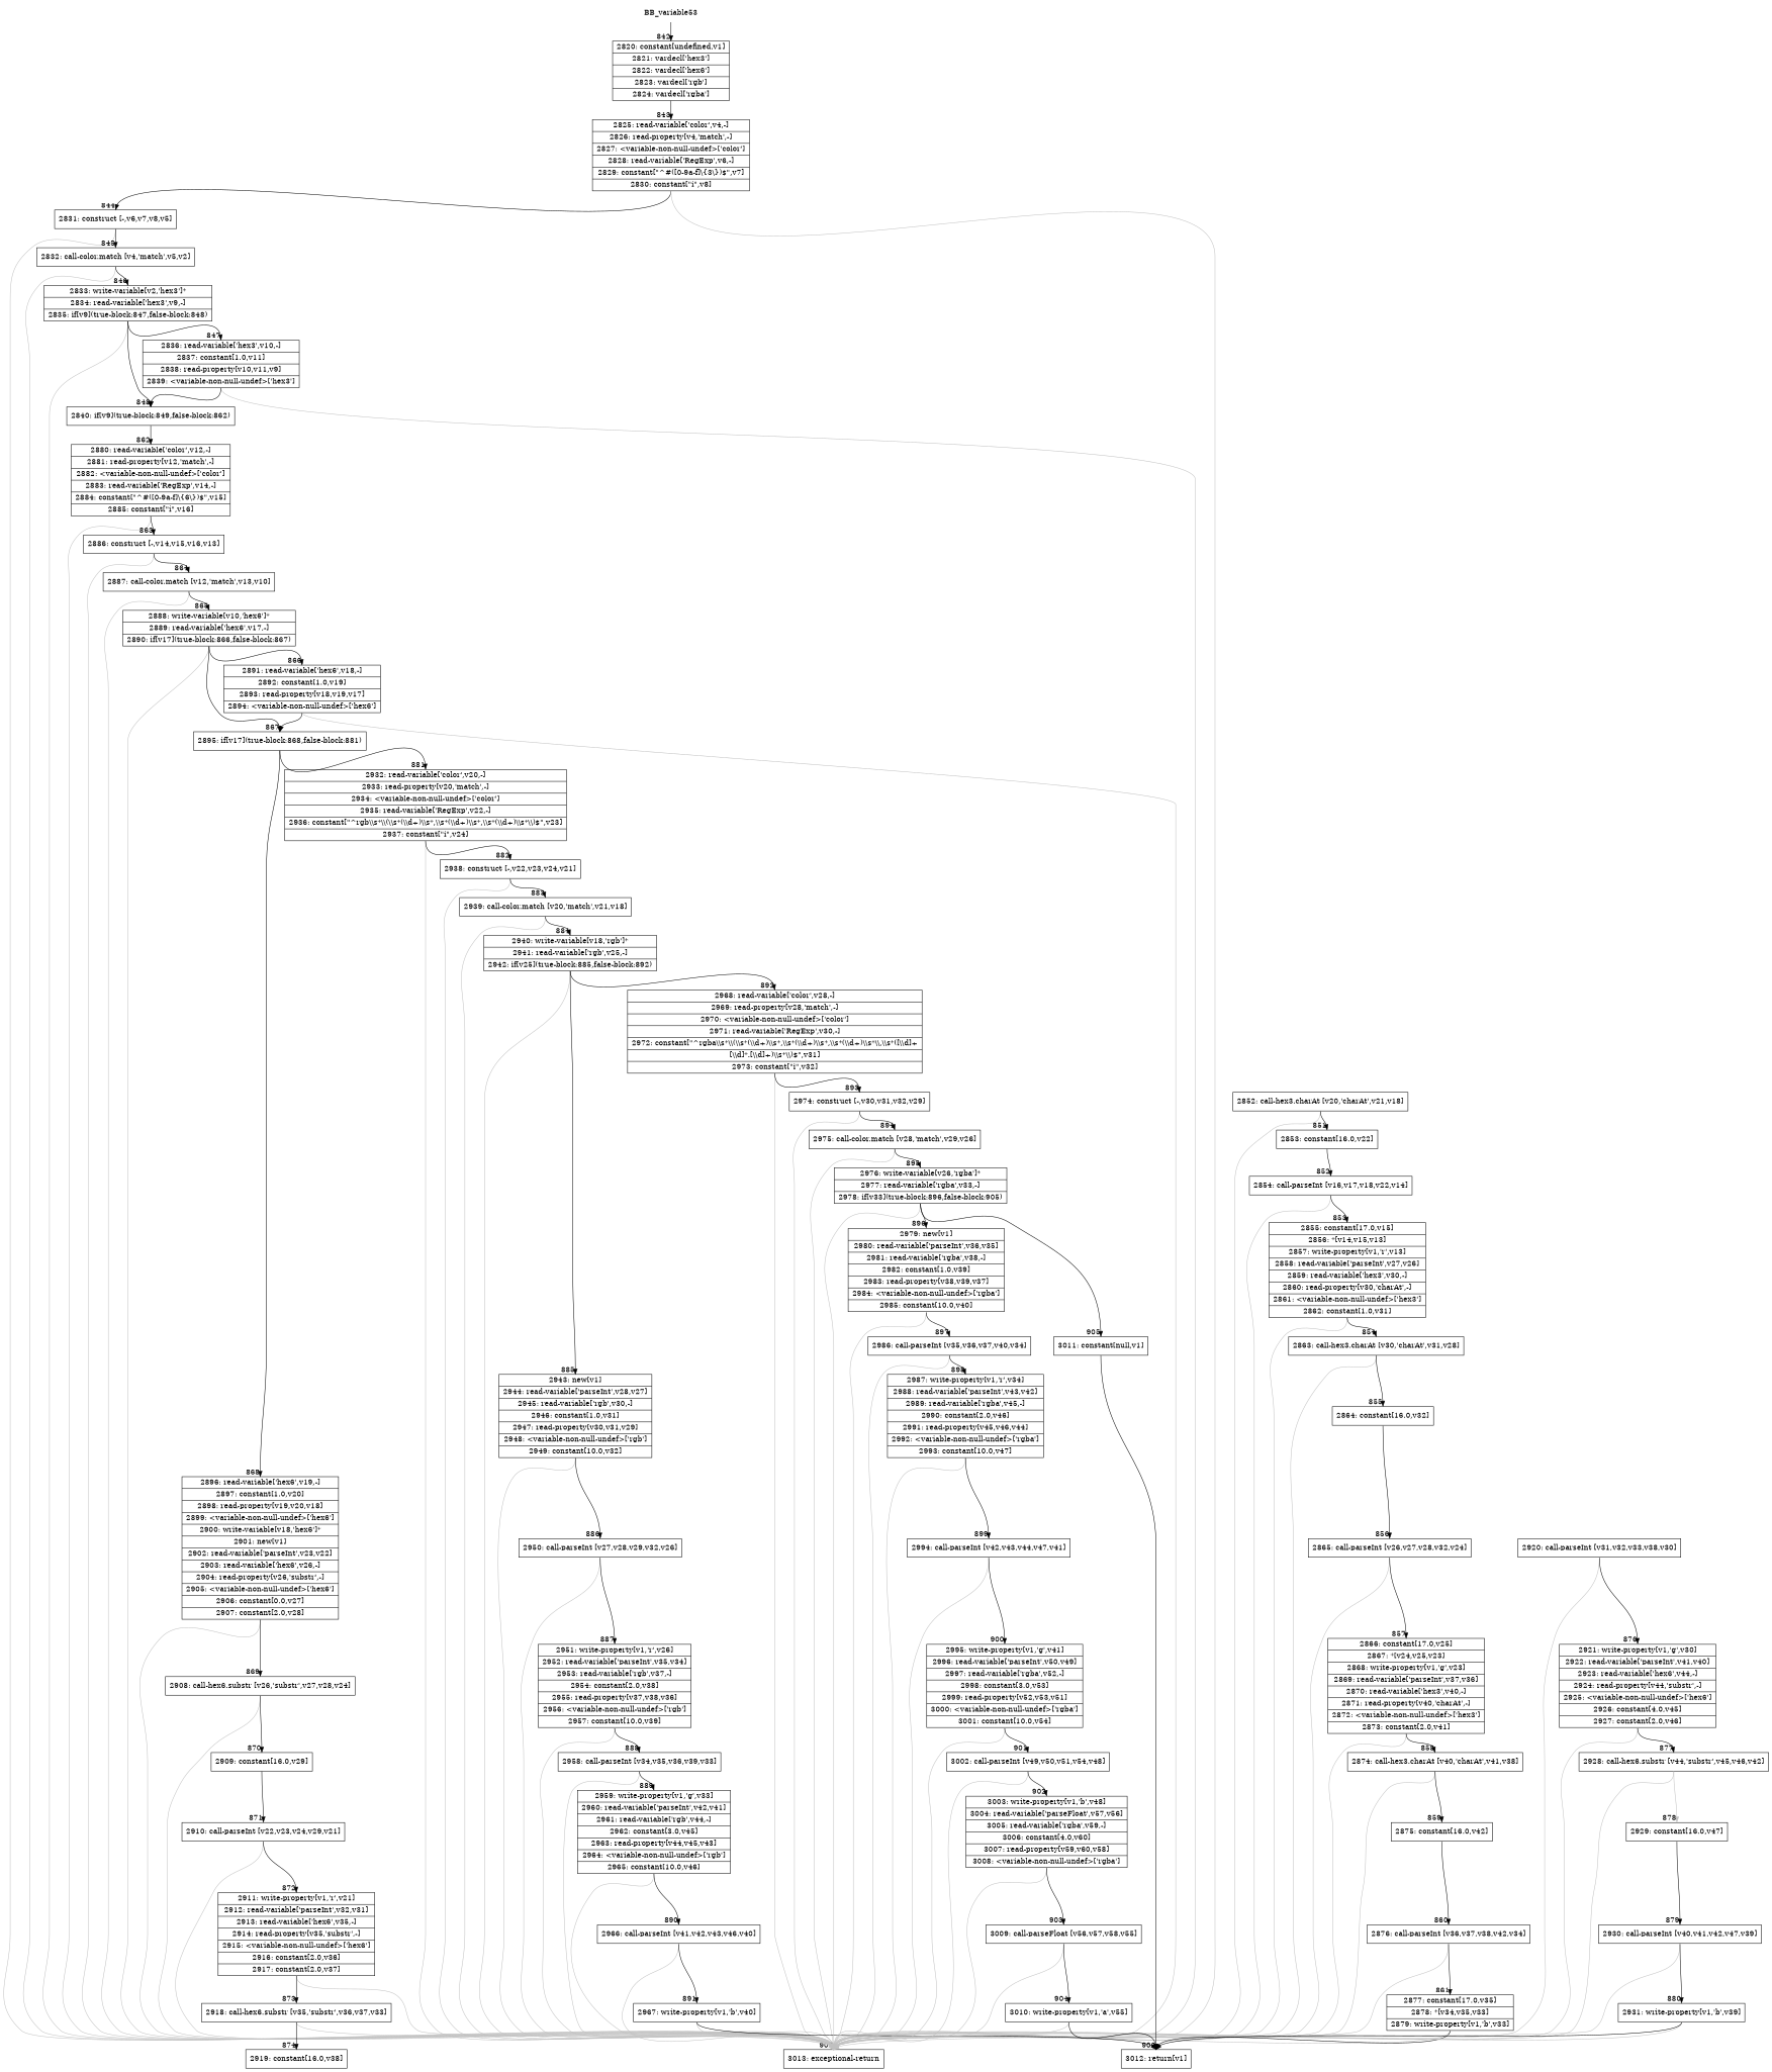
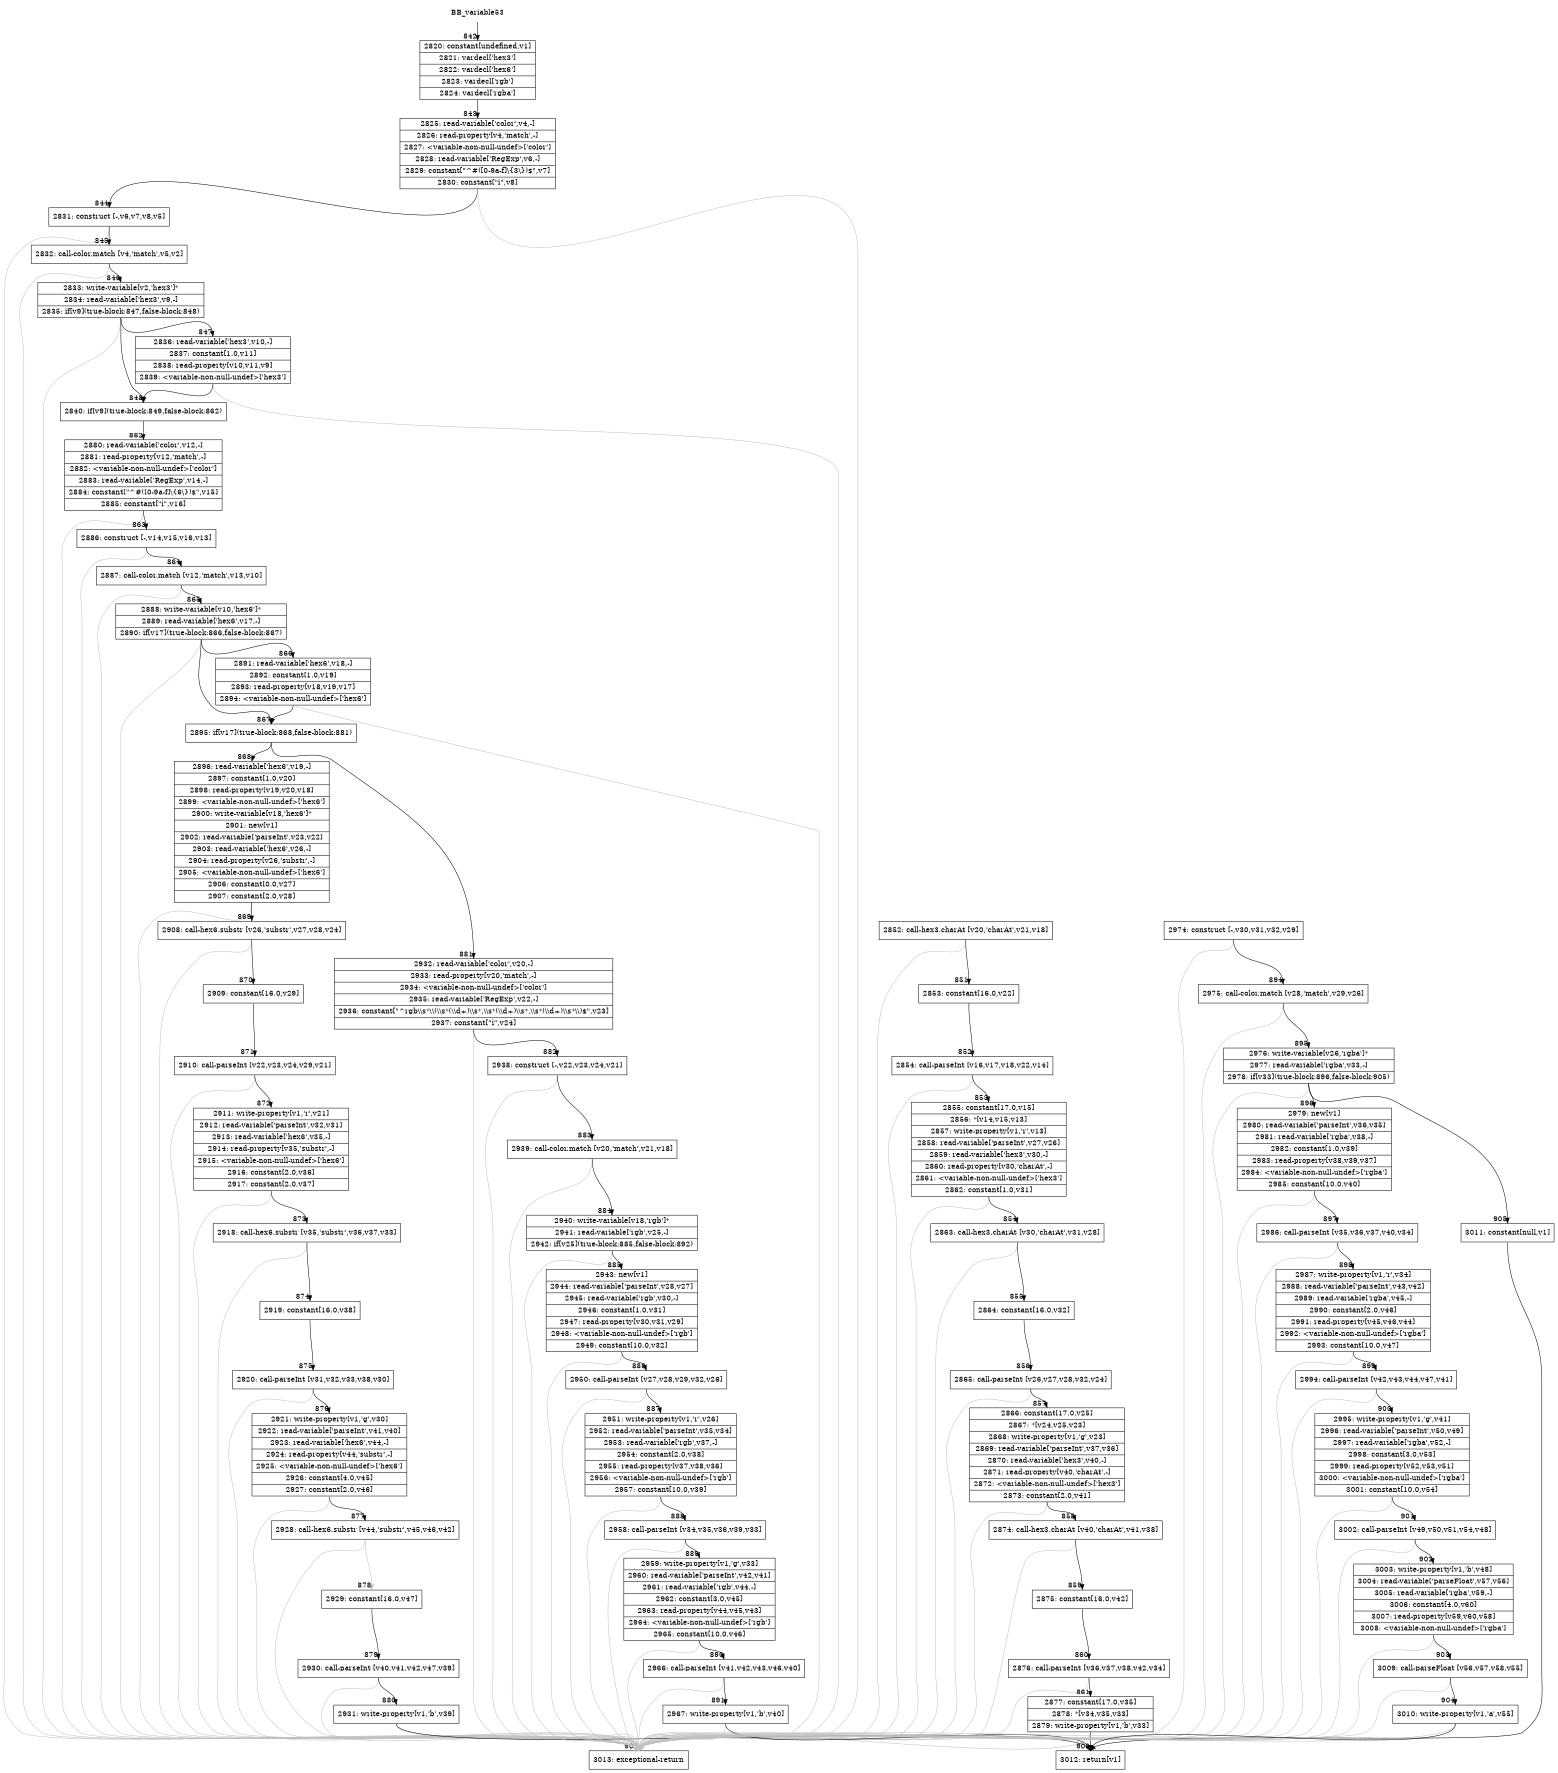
  digraph {
    rankdir=TD
    node [shape=record]
    edge [headport=n tailport=s]
    n1 [label=BB_variable53 shape=none]
    n2 [label="{2820: constant[undefined,v1]|2821: vardecl['hex3']|2822: vardecl['hex6']|2823: vardecl['rgb']|2824: vardecl['rgba']}"]
    n3 [label="{2825: read-variable['color',v4,-]|2826: read-property[v4,'match',-]|2827: \<variable-non-null-undef\>['color']|2828: read-variable['RegExp',v6,-]|2829: constant[\"^#([0-9a-f]\\\{3\\\})$\",v7]|2830: constant[\"i\",v8]}"]
    n4 [label="{2831: construct [-,v6,v7,v8,v5]}"]
    n5 [label="{3013: exceptional-return}"]
    n6 [label="{2832: call-color.match [v4,'match',v5,v2]}"]
    n7 [label="{2833: write-variable[v2,'hex3']*|2834: read-variable['hex3',v9,-]|2835: if[v9](true-block:847,false-block:848)}"]
    n8 [label="{2840: if[v9](true-block:849,false-block:862)}"]
    n9 [label="{2836: read-variable['hex3',v10,-]|2837: constant[1.0,v11]|2838: read-property[v10,v11,v9]|2839: \<variable-non-null-undef\>['hex3']}"]
    n10 [label="{2880: read-variable['color',v12,-]|2881: read-property[v12,'match',-]|2882: \<variable-non-null-undef\>['color']|2883: read-variable['RegExp',v14,-]|2884: constant[\"^#([0-9a-f]\\\{6\\\})$\",v15]|2885: constant[\"i\",v16]}"]
    n11 [label="{2886: construct [-,v14,v15,v16,v13]}"]
    n12 [label="{2852: call-hex3.charAt [v20,'charAt',v21,v18]}"]
    n13 [label="{2853: constant[16.0,v22]}"]
    n14 [label="{2887: call-color.match [v12,'match',v13,v10]}"]
    n15 [label="{2854: call-parseInt [v16,v17,v18,v22,v14]}"]
    n16 [label="{2855: constant[17.0,v15]|2856: *[v14,v15,v13]|2857: write-property[v1,'r',v13]|2858: read-variable['parseInt',v27,v26]|2859: read-variable['hex3',v30,-]|2860: read-property[v30,'charAt',-]|2861: \<variable-non-null-undef\>['hex3']|2862: constant[1.0,v31]}"]
    n17 [label="{2863: call-hex3.charAt [v30,'charAt',v31,v28]}"]
    n18 [label="{2864: constant[16.0,v32]}"]
    n19 [label="{2865: call-parseInt [v26,v27,v28,v32,v24]}"]
    n20 [label="{2866: constant[17.0,v25]|2867: *[v24,v25,v23]|2868: write-property[v1,'g',v23]|2869: read-variable['parseInt',v37,v36]|2870: read-variable['hex3',v40,-]|2871: read-property[v40,'charAt',-]|2872: \<variable-non-null-undef\>['hex3']|2873: constant[2.0,v41]}"]
    n21 [label="{2874: call-hex3.charAt [v40,'charAt',v41,v38]}"]
    n22 [label="{2875: constant[16.0,v42]}"]
    n23 [label="{2876: call-parseInt [v36,v37,v38,v42,v34]}"]
    n24 [label="{2877: constant[17.0,v35]|2878: *[v34,v35,v33]|2879: write-property[v1,'b',v33]}"]
    n25 [label="{3012: return[v1]}"]
    n26 [label="{2888: write-variable[v10,'hex6']*|2889: read-variable['hex6',v17,-]|2890: if[v17](true-block:866,false-block:867)}"]
    n27 [label="{2895: if[v17](true-block:868,false-block:881)}"]
    n28 [label="{2891: read-variable['hex6',v18,-]|2892: constant[1.0,v19]|2893: read-property[v18,v19,v17]|2894: \<variable-non-null-undef\>['hex6']}"]
    n29 [label="{2896: read-variable['hex6',v19,-]|2897: constant[1.0,v20]|2898: read-property[v19,v20,v18]|2899: \<variable-non-null-undef\>['hex6']|2900: write-variable[v18,'hex6']*|2901: new[v1]|2902: read-variable['parseInt',v23,v22]|2903: read-variable['hex6',v26,-]|2904: read-property[v26,'substr',-]|2905: \<variable-non-null-undef\>['hex6']|2906: constant[0.0,v27]|2907: constant[2.0,v28]}"]
    n30 [label="{2932: read-variable['color',v20,-]|2933: read-property[v20,'match',-]|2934: \<variable-non-null-undef\>['color']|2935: read-variable['RegExp',v22,-]|2936: constant[\"^rgb\\\\s*\\\\(\\\\s*(\\\\d+)\\\\s*,\\\\s*(\\\\d+)\\\\s*,\\\\s*(\\\\d+)\\\\s*\\\\)$\",v23]|2937: constant[\"i\",v24]}"]
    n31 [label="{2908: call-hex6.substr [v26,'substr',v27,v28,v24]}"]
    n32 [label="{2938: construct [-,v22,v23,v24,v21]}"]
    n33 [label="{2909: constant[16.0,v29]}"]
    n34 [label="{2939: call-color.match [v20,'match',v21,v18]}"]
    n35 [label="{2910: call-parseInt [v22,v23,v24,v29,v21]}"]
    n36 [label="{2911: write-property[v1,'r',v21]|2912: read-variable['parseInt',v32,v31]|2913: read-variable['hex6',v35,-]|2914: read-property[v35,'substr',-]|2915: \<variable-non-null-undef\>['hex6']|2916: constant[2.0,v36]|2917: constant[2.0,v37]}"]
    n37 [label="{2918: call-hex6.substr [v35,'substr',v36,v37,v33]}"]
    n38 [label="{2919: constant[16.0,v38]}"]
    n39 [label="{2920: call-parseInt [v31,v32,v33,v38,v30]}"]
    n40 [label="{2921: write-property[v1,'g',v30]|2922: read-variable['parseInt',v41,v40]|2923: read-variable['hex6',v44,-]|2924: read-property[v44,'substr',-]|2925: \<variable-non-null-undef\>['hex6']|2926: constant[4.0,v45]|2927: constant[2.0,v46]}"]
    n41 [label="{2928: call-hex6.substr [v44,'substr',v45,v46,v42]}"]
    n42 [label="{2929: constant[16.0,v47]}"]
    n43 [label="{2930: call-parseInt [v40,v41,v42,v47,v39]}"]
    n44 [label="{2931: write-property[v1,'b',v39]}"]
    n45 [label="{2940: write-variable[v18,'rgb']*|2941: read-variable['rgb',v25,-]|2942: if[v25](true-block:885,false-block:892)}"]
    n46 [label="{2943: new[v1]|2944: read-variable['parseInt',v28,v27]|2945: read-variable['rgb',v30,-]|2946: constant[1.0,v31]|2947: read-property[v30,v31,v29]|2948: \<variable-non-null-undef\>['rgb']|2949: constant[10.0,v32]}"]
-   n47 [label="{2968: read-variable['color',v28,-]|2969: read-property[v28,'match',-]|2970: \<variable-non-null-undef\>['color']|2971: read-variable['RegExp',v30,-]|2972: constant[\"^rgba\\\\s*\\\\(\\\\s*(\\\\d+)\\\\s*,\\\\s*(\\\\d+)\\\\s*,\\\\s*(\\\\d+)\\\\s*\\\\,\\\\s*([\\\\d]+|[\\\\d]*.[\\\\d]+)\\\\s*\\\\)$\",v31]|2973: constant[\"i\",v32]}"]
    n48 [label="{2950: call-parseInt [v27,v28,v29,v32,v26]}"]
    n49 [label="{2974: construct [-,v30,v31,v32,v29]}"]
    n50 [label="{2951: write-property[v1,'r',v26]|2952: read-variable['parseInt',v35,v34]|2953: read-variable['rgb',v37,-]|2954: constant[2.0,v38]|2955: read-property[v37,v38,v36]|2956: \<variable-non-null-undef\>['rgb']|2957: constant[10.0,v39]}"]
    n51 [label="{2975: call-color.match [v28,'match',v29,v26]}"]
    n52 [label="{2958: call-parseInt [v34,v35,v36,v39,v33]}"]
    n53 [label="{2959: write-property[v1,'g',v33]|2960: read-variable['parseInt',v42,v41]|2961: read-variable['rgb',v44,-]|2962: constant[3.0,v45]|2963: read-property[v44,v45,v43]|2964: \<variable-non-null-undef\>['rgb']|2965: constant[10.0,v46]}"]
    n54 [label="{2966: call-parseInt [v41,v42,v43,v46,v40]}"]
    n55 [label="{2967: write-property[v1,'b',v40]}"]
    n56 [label="{2976: write-variable[v26,'rgba']*|2977: read-variable['rgba',v33,-]|2978: if[v33](true-block:896,false-block:905)}"]
    n57 [label="{2979: new[v1]|2980: read-variable['parseInt',v36,v35]|2981: read-variable['rgba',v38,-]|2982: constant[1.0,v39]|2983: read-property[v38,v39,v37]|2984: \<variable-non-null-undef\>['rgba']|2985: constant[10.0,v40]}"]
    n58 [label="{3011: constant[null,v1]}"]
    n59 [label="{2986: call-parseInt [v35,v36,v37,v40,v34]}"]
    n60 [label="{2987: write-property[v1,'r',v34]|2988: read-variable['parseInt',v43,v42]|2989: read-variable['rgba',v45,-]|2990: constant[2.0,v46]|2991: read-property[v45,v46,v44]|2992: \<variable-non-null-undef\>['rgba']|2993: constant[10.0,v47]}"]
    n61 [label="{2994: call-parseInt [v42,v43,v44,v47,v41]}"]
    n62 [label="{2995: write-property[v1,'g',v41]|2996: read-variable['parseInt',v50,v49]|2997: read-variable['rgba',v52,-]|2998: constant[3.0,v53]|2999: read-property[v52,v53,v51]|3000: \<variable-non-null-undef\>['rgba']|3001: constant[10.0,v54]}"]
    n63 [label="{3002: call-parseInt [v49,v50,v51,v54,v48]}"]
    n64 [label="{3003: write-property[v1,'b',v48]|3004: read-variable['parseFloat',v57,v56]|3005: read-variable['rgba',v59,-]|3006: constant[4.0,v60]|3007: read-property[v59,v60,v58]|3008: \<variable-non-null-undef\>['rgba']}"]
    n65 [label="{3009: call-parseFloat [v56,v57,v58,v55]}"]
    n66 [label="{3010: write-property[v1,'a',v55]}"]
    n1 -> n2 [headlabel="    842"]
    n2 -> n3 [headlabel="      843"]
    n3 -> n4 [headlabel="      844"]
    n3 -> n5 [color=gray headlabel="      907"]
    n4 -> n5 [color=gray]
    n4 -> n6 [headlabel="      845"]
    n6 -> n5 [color=gray]
    n6 -> n7 [headlabel="      846"]
    n7 -> n5 [color=gray]
    n7 -> n8 [headlabel="      848"]
    n7 -> n9 [headlabel="      847"]
    n8 -> n10 [headlabel="      862"]
    n9 -> n5 [color=gray]
    n9 -> n8
    n10 -> n5 [color=gray]
    n10 -> n11 [headlabel="      863"]
    n11 -> n5 [color=gray]
    n11 -> n14 [headlabel="      864"]
    n12 -> n5 [color=gray]
    n12 -> n13 [headlabel="      851"]
    n13 -> n15 [headlabel="      852"]
    n14 -> n5 [color=gray]
    n14 -> n26 [headlabel="      865"]
    n15 -> n5 [color=gray]
    n15 -> n16 [headlabel="      853"]
    n16 -> n5 [color=gray]
    n16 -> n17 [headlabel="      854"]
    n17 -> n5 [color=gray]
    n17 -> n18 [headlabel="      855"]
    n18 -> n19 [headlabel="      856"]
    n19 -> n5 [color=gray]
    n19 -> n20 [headlabel="      857"]
    n20 -> n5 [color=gray]
    n20 -> n21 [headlabel="      858"]
    n21 -> n5 [color=gray]
    n21 -> n22 [headlabel="      859"]
    n22 -> n23 [headlabel="      860"]
    n23 -> n5 [color=gray]
    n23 -> n24 [headlabel="      861"]
    n24 -> n5 [color=gray]
    n24 -> n25 [headlabel="      906"]
    n26 -> n5 [color=gray]
    n26 -> n27 [headlabel="      867"]
    n26 -> n28 [headlabel="      866"]
    n27 -> n29 [headlabel="      868"]
    n27 -> n30 [headlabel="      881"]
    n28 -> n5 [color=gray]
    n28 -> n27
    n29 -> n5 [color=gray]
    n29 -> n31 [headlabel="      869"]
    n30 -> n5 [color=gray]
    n30 -> n32 [headlabel="      882"]
    n31 -> n5 [color=gray]
    n31 -> n33 [headlabel="      870"]
    n32 -> n5 [color=gray]
    n32 -> n34 [headlabel="      883"]
    n33 -> n35 [headlabel="      871"]
    n34 -> n5 [color=gray]
    n34 -> n45 [headlabel="      884"]
    n35 -> n5 [color=gray]
    n35 -> n36 [headlabel="      872"]
    n36 -> n5 [color=gray]
    n36 -> n37 [headlabel="      873"]
    n37 -> n5 [color=gray]
    n37 -> n38 [headlabel="      874"]
+   n38 -> n39 [headlabel="      875"]
    n39 -> n5 [color=gray]
    n39 -> n40 [headlabel="      876"]
    n40 -> n5 [color=gray]
    n40 -> n41 [headlabel="      877"]
    n41 -> n5 [color=gray]
    n41 -> n42 [color=gray headlabel="      878"]
    n42 -> n43 [headlabel="      879"]
    n43 -> n5 [color=gray]
    n43 -> n44 [headlabel="      880"]
    n44 -> n5 [color=gray]
    n44 -> n25
    n45 -> n5 [color=gray]
    n45 -> n46 [headlabel="      885"]
-   n45 -> n47 [headlabel="      892"]
    n46 -> n5 [color=gray]
    n46 -> n48 [headlabel="      886"]
-   n47 -> n5 [color=gray]
-   n47 -> n49 [headlabel="      893"]
    n48 -> n5 [color=gray]
    n48 -> n50 [headlabel="      887"]
    n49 -> n5 [color=gray]
    n49 -> n51 [headlabel="      894"]
    n50 -> n5 [color=gray]
    n50 -> n52 [headlabel="      888"]
    n51 -> n5 [color=gray]
    n51 -> n56 [headlabel="      895"]
    n52 -> n5 [color=gray]
    n52 -> n53 [headlabel="      889"]
    n53 -> n5 [color=gray]
    n53 -> n54 [headlabel="      890"]
    n54 -> n5 [color=gray]
    n54 -> n55 [headlabel="      891"]
    n55 -> n5 [color=gray]
    n55 -> n25
    n56 -> n5 [color=gray]
    n56 -> n57 [headlabel="      896"]
    n56 -> n58 [headlabel="      905"]
    n57 -> n5 [color=gray]
    n57 -> n59 [headlabel="      897"]
    n58 -> n25
    n59 -> n5 [color=gray]
    n59 -> n60 [headlabel="      898"]
    n60 -> n5 [color=gray]
    n60 -> n61 [headlabel="      899"]
    n61 -> n5 [color=gray]
    n61 -> n62 [headlabel="      900"]
    n62 -> n5 [color=gray]
    n62 -> n63 [headlabel="      901"]
    n63 -> n5 [color=gray]
    n63 -> n64 [headlabel="      902"]
    n64 -> n5 [color=gray]
    n64 -> n65 [headlabel="      903"]
    n65 -> n5 [color=gray]
    n65 -> n66 [headlabel="      904"]
    n66 -> n5 [color=gray]
    n66 -> n25
  }
